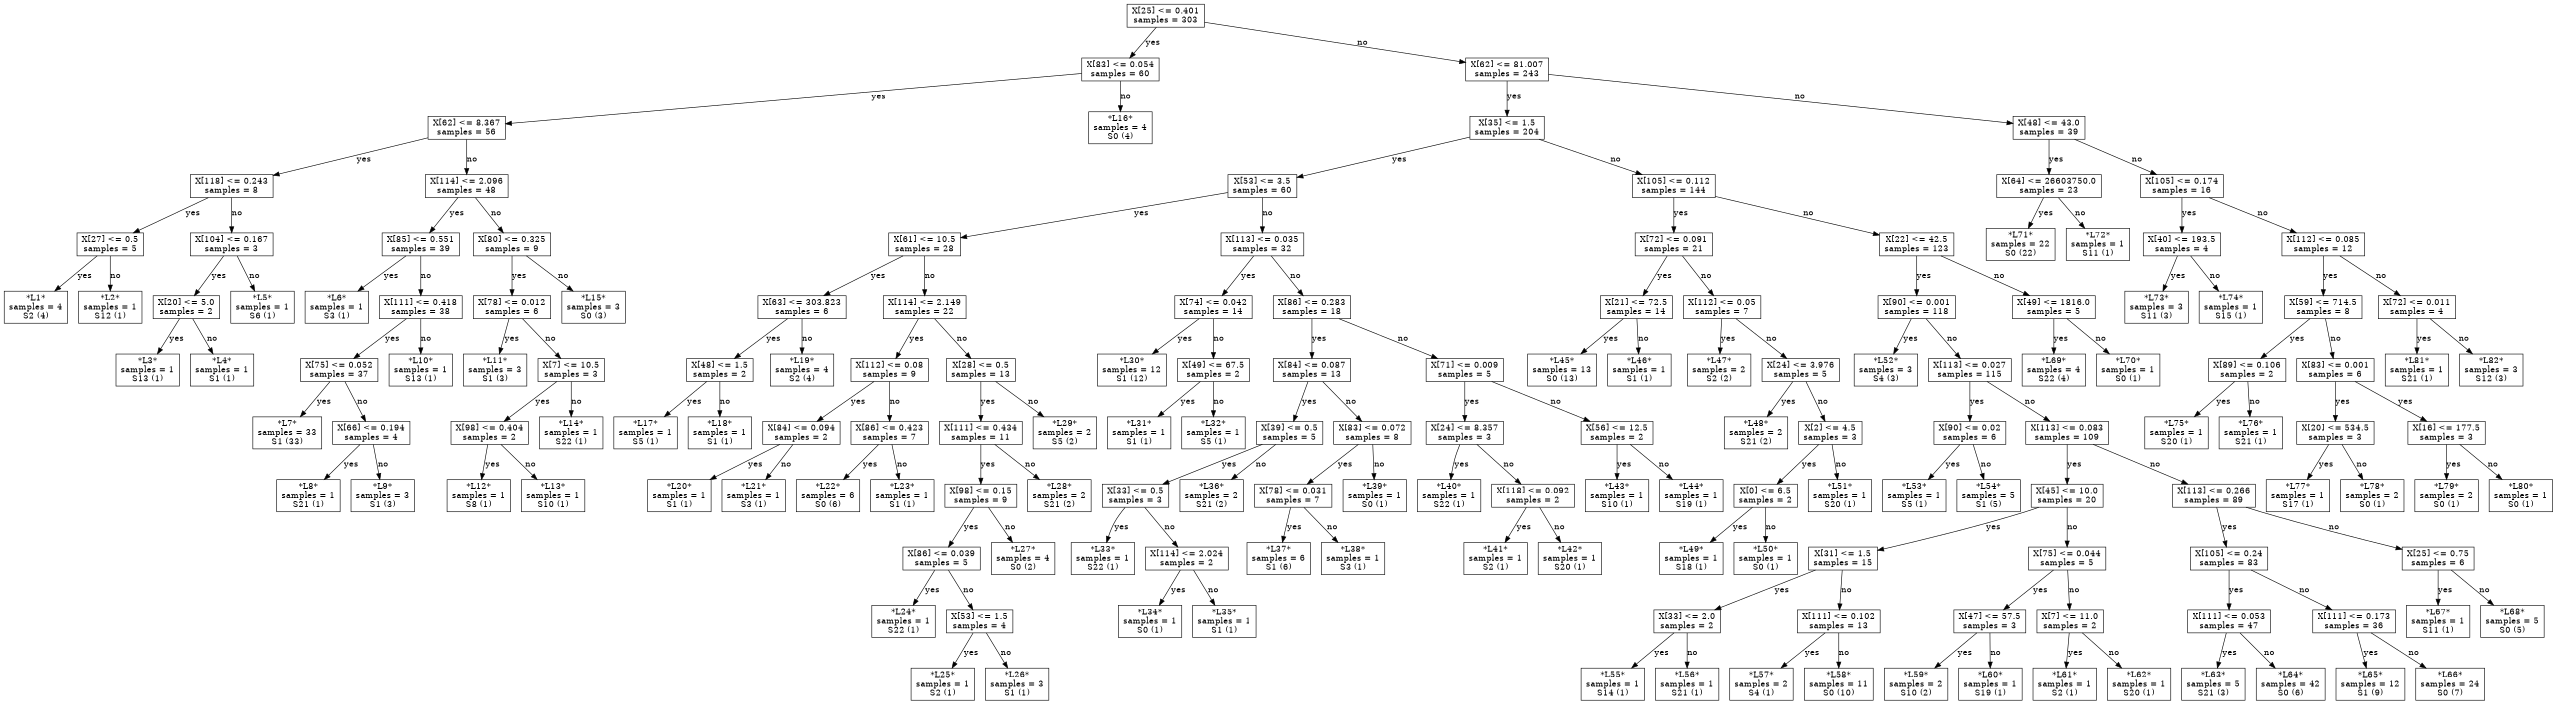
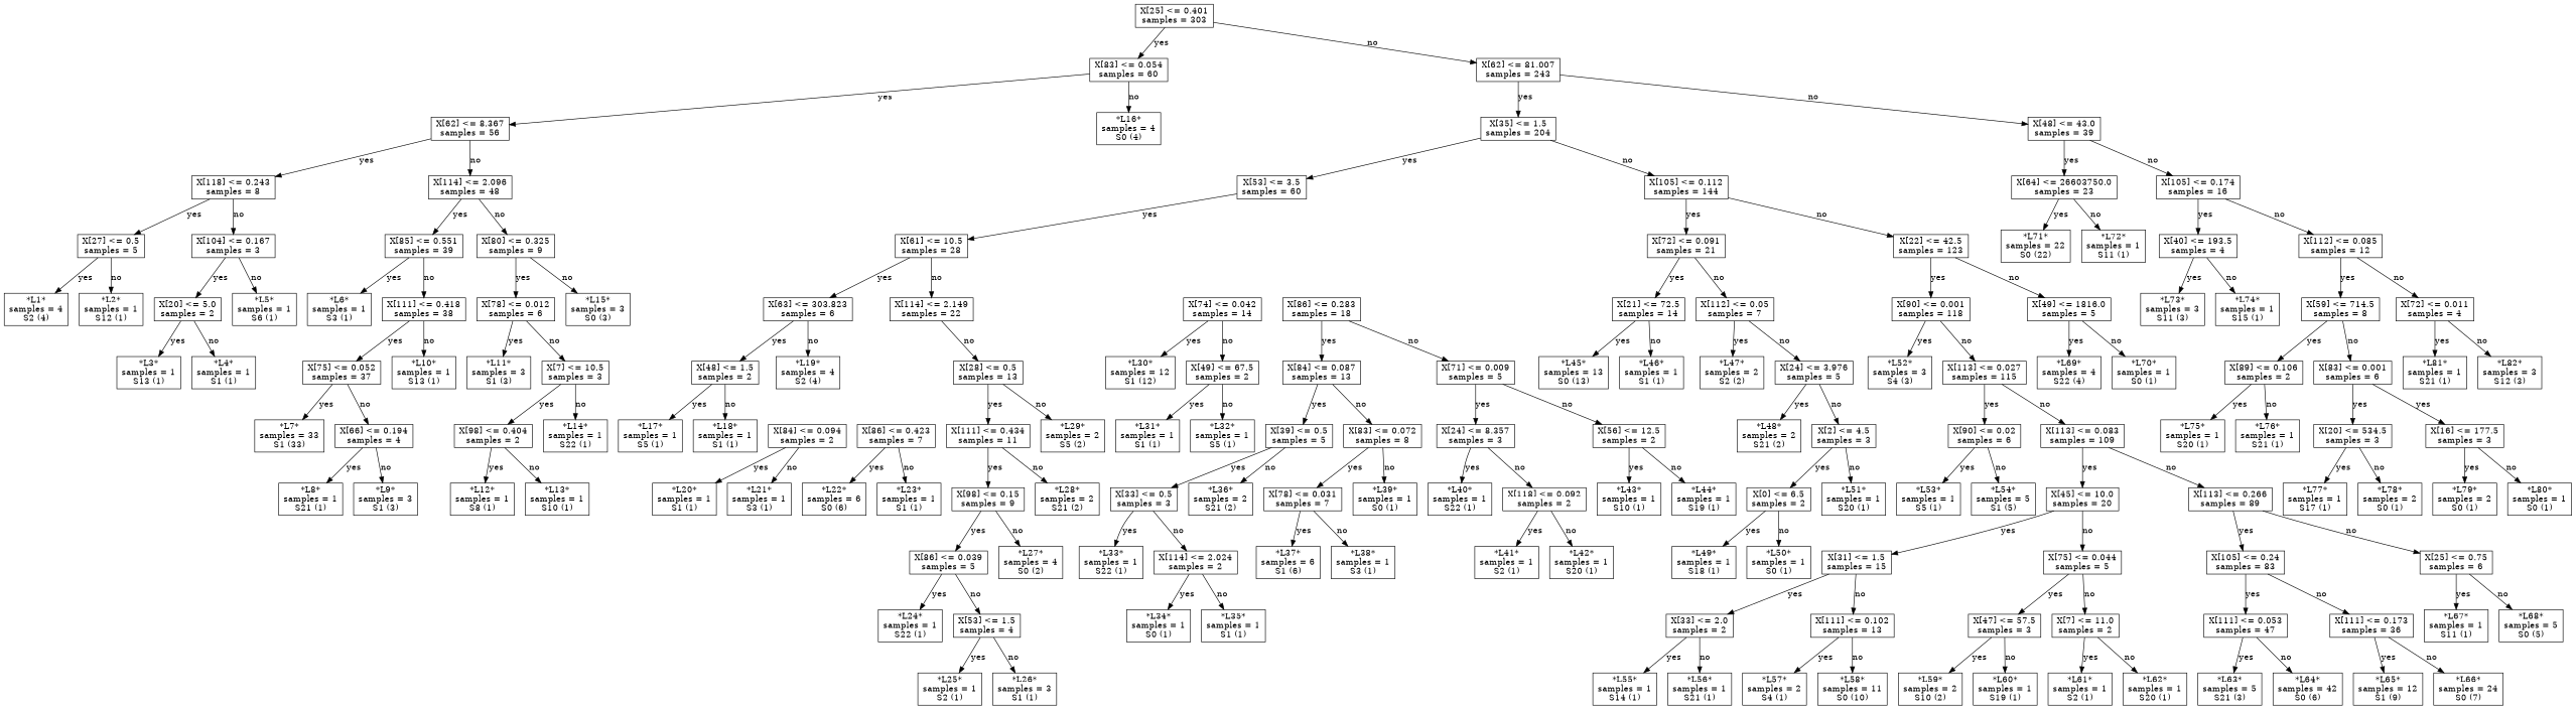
  digraph {
    node [shape=box]
    n1 [label="X[25] <= 0.401\nsamples = 303\n"]
    n2 [label="X[83] <= 0.054\nsamples = 60\n"]
    n3 [label="X[62] <= 81.007\nsamples = 243\n"]
    n4 [label="X[62] <= 8.367\nsamples = 56\n"]
    n5 [label="*L16*\nsamples = 4\nS0 (4)\n"]
    n6 [label="X[35] <= 1.5\nsamples = 204\n"]
    n7 [label="X[48] <= 43.0\nsamples = 39\n"]
    n8 [label="X[118] <= 0.243\nsamples = 8\n"]
    n9 [label="X[114] <= 2.096\nsamples = 48\n"]
    n10 [label="X[27] <= 0.5\nsamples = 5\n"]
    n11 [label="X[104] <= 0.167\nsamples = 3\n"]
    n12 [label="X[85] <= 0.551\nsamples = 39\n"]
    n13 [label="X[80] <= 0.325\nsamples = 9\n"]
    n14 [label="*L1*\nsamples = 4\nS2 (4)\n"]
    n15 [label="*L2*\nsamples = 1\nS12 (1)\n"]
    n16 [label="X[20] <= 5.0\nsamples = 2\n"]
    n17 [label="*L5*\nsamples = 1\nS6 (1)\n"]
    n18 [label="*L3*\nsamples = 1\nS13 (1)\n"]
    n19 [label="*L4*\nsamples = 1\nS1 (1)\n"]
    n20 [label="*L6*\nsamples = 1\nS3 (1)\n"]
    n21 [label="X[111] <= 0.418\nsamples = 38\n"]
    n22 [label="X[78] <= 0.012\nsamples = 6\n"]
    n23 [label="*L15*\nsamples = 3\nS0 (3)\n"]
    n24 [label="X[75] <= 0.052\nsamples = 37\n"]
    n25 [label="*L10*\nsamples = 1\nS13 (1)\n"]
    n26 [label="*L7*\nsamples = 33\nS1 (33)\n"]
    n27 [label="X[66] <= 0.194\nsamples = 4\n"]
    n28 [label="*L8*\nsamples = 1\nS21 (1)\n"]
    n29 [label="*L9*\nsamples = 3\nS1 (3)\n"]
    n30 [label="*L11*\nsamples = 3\nS1 (3)\n"]
    n31 [label="X[7] <= 10.5\nsamples = 3\n"]
    n32 [label="X[98] <= 0.404\nsamples = 2\n"]
    n33 [label="*L14*\nsamples = 1\nS22 (1)\n"]
    n34 [label="*L12*\nsamples = 1\nS8 (1)\n"]
    n35 [label="*L13*\nsamples = 1\nS10 (1)\n"]
    n36 [label="X[53] <= 3.5\nsamples = 60\n"]
    n37 [label="X[105] <= 0.112\nsamples = 144\n"]
    n38 [label="X[64] <= 26603750.0\nsamples = 23\n"]
    n39 [label="X[105] <= 0.174\nsamples = 16\n"]
    n40 [label="X[61] <= 10.5\nsamples = 28\n"]
-   n41 [label="X[113] <= 0.035\nsamples = 32\n"]
    n42 [label="X[72] <= 0.091\nsamples = 21\n"]
    n43 [label="X[22] <= 42.5\nsamples = 123\n"]
    n44 [label="X[63] <= 303.823\nsamples = 6\n"]
    n45 [label="X[114] <= 2.149\nsamples = 22\n"]
    n46 [label="X[74] <= 0.042\nsamples = 14\n"]
    n47 [label="X[86] <= 0.283\nsamples = 18\n"]
    n48 [label="X[48] <= 1.5\nsamples = 2\n"]
    n49 [label="*L19*\nsamples = 4\nS2 (4)\n"]
-   n50 [label="X[112] <= 0.08\nsamples = 9\n"]
    n51 [label="X[28] <= 0.5\nsamples = 13\n"]
    n52 [label="*L17*\nsamples = 1\nS5 (1)\n"]
    n53 [label="*L18*\nsamples = 1\nS1 (1)\n"]
    n54 [label="X[84] <= 0.094\nsamples = 2\n"]
    n55 [label="X[86] <= 0.423\nsamples = 7\n"]
    n56 [label="X[111] <= 0.434\nsamples = 11\n"]
    n57 [label="*L29*\nsamples = 2\nS5 (2)\n"]
    n58 [label="*L20*\nsamples = 1\nS1 (1)\n"]
    n59 [label="*L21*\nsamples = 1\nS3 (1)\n"]
    n60 [label="*L22*\nsamples = 6\nS0 (6)\n"]
    n61 [label="*L23*\nsamples = 1\nS1 (1)\n"]
    n62 [label="X[98] <= 0.15\nsamples = 9\n"]
    n63 [label="*L28*\nsamples = 2\nS21 (2)\n"]
    n64 [label="X[86] <= 0.039\nsamples = 5\n"]
    n65 [label="*L27*\nsamples = 4\nS0 (2)\n"]
    n66 [label="*L24*\nsamples = 1\nS22 (1)\n"]
    n67 [label="X[53] <= 1.5\nsamples = 4\n"]
    n68 [label="*L25*\nsamples = 1\nS2 (1)\n"]
    n69 [label="*L26*\nsamples = 3\nS1 (1)\n"]
    n70 [label="*L30*\nsamples = 12\nS1 (12)\n"]
    n71 [label="X[49] <= 67.5\nsamples = 2\n"]
    n72 [label="X[84] <= 0.087\nsamples = 13\n"]
    n73 [label="X[71] <= 0.009\nsamples = 5\n"]
    n74 [label="*L31*\nsamples = 1\nS1 (1)\n"]
    n75 [label="*L32*\nsamples = 1\nS5 (1)\n"]
    n76 [label="X[39] <= 0.5\nsamples = 5\n"]
    n77 [label="X[83] <= 0.072\nsamples = 8\n"]
    n78 [label="X[24] <= 8.357\nsamples = 3\n"]
    n79 [label="X[56] <= 12.5\nsamples = 2\n"]
    n80 [label="X[33] <= 0.5\nsamples = 3\n"]
    n81 [label="*L36*\nsamples = 2\nS21 (2)\n"]
    n82 [label="X[78] <= 0.031\nsamples = 7\n"]
    n83 [label="*L39*\nsamples = 1\nS0 (1)\n"]
    n84 [label="*L33*\nsamples = 1\nS22 (1)\n"]
    n85 [label="X[114] <= 2.024\nsamples = 2\n"]
    n86 [label="*L34*\nsamples = 1\nS0 (1)\n"]
    n87 [label="*L35*\nsamples = 1\nS1 (1)\n"]
    n88 [label="*L37*\nsamples = 6\nS1 (6)\n"]
    n89 [label="*L38*\nsamples = 1\nS3 (1)\n"]
    n90 [label="*L40*\nsamples = 1\nS22 (1)\n"]
    n91 [label="X[118] <= 0.092\nsamples = 2\n"]
    n92 [label="*L43*\nsamples = 1\nS10 (1)\n"]
    n93 [label="*L44*\nsamples = 1\nS19 (1)\n"]
    n94 [label="*L41*\nsamples = 1\nS2 (1)\n"]
    n95 [label="*L42*\nsamples = 1\nS20 (1)\n"]
    n96 [label="X[21] <= 72.5\nsamples = 14\n"]
    n97 [label="X[112] <= 0.05\nsamples = 7\n"]
    n98 [label="X[90] <= 0.001\nsamples = 118\n"]
    n99 [label="X[49] <= 1816.0\nsamples = 5\n"]
    n100 [label="*L45*\nsamples = 13\nS0 (13)\n"]
    n101 [label="*L46*\nsamples = 1\nS1 (1)\n"]
    n102 [label="*L47*\nsamples = 2\nS2 (2)\n"]
    n103 [label="X[24] <= 3.976\nsamples = 5\n"]
    n104 [label="*L48*\nsamples = 2\nS21 (2)\n"]
    n105 [label="X[2] <= 4.5\nsamples = 3\n"]
    n106 [label="X[0] <= 6.5\nsamples = 2\n"]
    n107 [label="*L51*\nsamples = 1\nS20 (1)\n"]
    n108 [label="*L49*\nsamples = 1\nS18 (1)\n"]
    n109 [label="*L50*\nsamples = 1\nS0 (1)\n"]
    n110 [label="*L52*\nsamples = 3\nS4 (3)\n"]
    n111 [label="X[113] <= 0.027\nsamples = 115\n"]
    n112 [label="*L69*\nsamples = 4\nS22 (4)\n"]
    n113 [label="*L70*\nsamples = 1\nS0 (1)\n"]
    n114 [label="X[90] <= 0.02\nsamples = 6\n"]
    n115 [label="X[113] <= 0.083\nsamples = 109\n"]
    n116 [label="*L53*\nsamples = 1\nS5 (1)\n"]
    n117 [label="*L54*\nsamples = 5\nS1 (5)\n"]
    n118 [label="X[45] <= 10.0\nsamples = 20\n"]
    n119 [label="X[113] <= 0.266\nsamples = 89\n"]
    n120 [label="X[31] <= 1.5\nsamples = 15\n"]
    n121 [label="X[75] <= 0.044\nsamples = 5\n"]
    n122 [label="X[105] <= 0.24\nsamples = 83\n"]
    n123 [label="X[25] <= 0.75\nsamples = 6\n"]
    n124 [label="X[33] <= 2.0\nsamples = 2\n"]
    n125 [label="X[111] <= 0.102\nsamples = 13\n"]
    n126 [label="X[47] <= 57.5\nsamples = 3\n"]
    n127 [label="X[7] <= 11.0\nsamples = 2\n"]
    n128 [label="*L55*\nsamples = 1\nS14 (1)\n"]
    n129 [label="*L56*\nsamples = 1\nS21 (1)\n"]
    n130 [label="*L57*\nsamples = 2\nS4 (1)\n"]
    n131 [label="*L58*\nsamples = 11\nS0 (10)\n"]
    n132 [label="*L59*\nsamples = 2\nS10 (2)\n"]
    n133 [label="*L60*\nsamples = 1\nS19 (1)\n"]
    n134 [label="*L61*\nsamples = 1\nS2 (1)\n"]
    n135 [label="*L62*\nsamples = 1\nS20 (1)\n"]
    n136 [label="X[111] <= 0.053\nsamples = 47\n"]
    n137 [label="X[111] <= 0.173\nsamples = 36\n"]
    n138 [label="*L67*\nsamples = 1\nS11 (1)\n"]
    n139 [label="*L68*\nsamples = 5\nS0 (5)\n"]
    n140 [label="*L63*\nsamples = 5\nS21 (3)\n"]
    n141 [label="*L64*\nsamples = 42\nS0 (6)\n"]
    n142 [label="*L65*\nsamples = 12\nS1 (9)\n"]
    n143 [label="*L66*\nsamples = 24\nS0 (7)\n"]
    n144 [label="*L71*\nsamples = 22\nS0 (22)\n"]
    n145 [label="*L72*\nsamples = 1\nS11 (1)\n"]
    n146 [label="X[40] <= 193.5\nsamples = 4\n"]
    n147 [label="X[112] <= 0.085\nsamples = 12\n"]
    n148 [label="*L73*\nsamples = 3\nS11 (3)\n"]
    n149 [label="*L74*\nsamples = 1\nS15 (1)\n"]
    n150 [label="X[59] <= 714.5\nsamples = 8\n"]
    n151 [label="X[72] <= 0.011\nsamples = 4\n"]
    n152 [label="X[89] <= 0.106\nsamples = 2\n"]
    n153 [label="X[83] <= 0.001\nsamples = 6\n"]
    n154 [label="*L81*\nsamples = 1\nS21 (1)\n"]
    n155 [label="*L82*\nsamples = 3\nS12 (3)\n"]
    n156 [label="*L75*\nsamples = 1\nS20 (1)\n"]
    n157 [label="*L76*\nsamples = 1\nS21 (1)\n"]
    n158 [label="X[20] <= 534.5\nsamples = 3\n"]
    n159 [label="X[16] <= 177.5\nsamples = 3\n"]
    n160 [label="*L77*\nsamples = 1\nS17 (1)\n"]
    n161 [label="*L78*\nsamples = 2\nS0 (1)\n"]
    n162 [label="*L79*\nsamples = 2\nS0 (1)\n"]
    n163 [label="*L80*\nsamples = 1\nS0 (1)\n"]
    n1 -> n2 [label=yes]
    n1 -> n3 [label=no]
    n2 -> n4 [label=yes]
    n2 -> n5 [label=no]
    n3 -> n6 [label=yes]
    n3 -> n7 [label=no]
    n4 -> n8 [label=yes]
    n4 -> n9 [label=no]
    n6 -> n36 [label=yes]
    n6 -> n37 [label=no]
    n7 -> n38 [label=yes]
    n7 -> n39 [label=no]
    n8 -> n10 [label=yes]
    n8 -> n11 [label=no]
    n9 -> n12 [label=yes]
    n9 -> n13 [label=no]
    n10 -> n14 [label=yes]
    n10 -> n15 [label=no]
    n11 -> n16 [label=yes]
    n11 -> n17 [label=no]
    n12 -> n20 [label=yes]
    n12 -> n21 [label=no]
    n13 -> n22 [label=yes]
    n13 -> n23 [label=no]
    n16 -> n18 [label=yes]
    n16 -> n19 [label=no]
    n21 -> n24 [label=yes]
    n21 -> n25 [label=no]
    n22 -> n30 [label=yes]
    n22 -> n31 [label=no]
    n24 -> n26 [label=yes]
    n24 -> n27 [label=no]
    n27 -> n28 [label=yes]
    n27 -> n29 [label=no]
    n31 -> n32 [label=yes]
    n31 -> n33 [label=no]
    n32 -> n34 [label=yes]
    n32 -> n35 [label=no]
    n36 -> n40 [label=yes]
-   n36 -> n41 [label=no]
    n37 -> n42 [label=yes]
    n37 -> n43 [label=no]
    n38 -> n144 [label=yes]
    n38 -> n145 [label=no]
    n39 -> n146 [label=yes]
    n39 -> n147 [label=no]
    n40 -> n44 [label=yes]
    n40 -> n45 [label=no]
-   n41 -> n46 [label=yes]
-   n41 -> n47 [label=no]
    n42 -> n96 [label=yes]
    n42 -> n97 [label=no]
    n43 -> n98 [label=yes]
    n43 -> n99 [label=no]
    n44 -> n48 [label=yes]
    n44 -> n49 [label=no]
-   n45 -> n50 [label=yes]
    n45 -> n51 [label=no]
    n46 -> n70 [label=yes]
    n46 -> n71 [label=no]
    n47 -> n72 [label=yes]
    n47 -> n73 [label=no]
    n48 -> n52 [label=yes]
    n48 -> n53 [label=no]
-   n50 -> n54 [label=yes]
-   n50 -> n55 [label=no]
    n51 -> n56 [label=yes]
    n51 -> n57 [label=no]
    n54 -> n58 [label=yes]
    n54 -> n59 [label=no]
    n55 -> n60 [label=yes]
    n55 -> n61 [label=no]
    n56 -> n62 [label=yes]
    n56 -> n63 [label=no]
    n62 -> n64 [label=yes]
    n62 -> n65 [label=no]
    n64 -> n66 [label=yes]
    n64 -> n67 [label=no]
    n67 -> n68 [label=yes]
    n67 -> n69 [label=no]
    n71 -> n74 [label=yes]
    n71 -> n75 [label=no]
    n72 -> n76 [label=yes]
    n72 -> n77 [label=no]
    n73 -> n78 [label=yes]
    n73 -> n79 [label=no]
    n76 -> n80 [label=yes]
    n76 -> n81 [label=no]
    n77 -> n82 [label=yes]
    n77 -> n83 [label=no]
    n78 -> n90 [label=yes]
    n78 -> n91 [label=no]
    n79 -> n92 [label=yes]
    n79 -> n93 [label=no]
    n80 -> n84 [label=yes]
    n80 -> n85 [label=no]
    n82 -> n88 [label=yes]
    n82 -> n89 [label=no]
    n85 -> n86 [label=yes]
    n85 -> n87 [label=no]
    n91 -> n94 [label=yes]
    n91 -> n95 [label=no]
    n96 -> n100 [label=yes]
    n96 -> n101 [label=no]
    n97 -> n102 [label=yes]
    n97 -> n103 [label=no]
    n98 -> n110 [label=yes]
    n98 -> n111 [label=no]
    n99 -> n112 [label=yes]
    n99 -> n113 [label=no]
    n103 -> n104 [label=yes]
    n103 -> n105 [label=no]
    n105 -> n106 [label=yes]
    n105 -> n107 [label=no]
    n106 -> n108 [label=yes]
    n106 -> n109 [label=no]
    n111 -> n114 [label=yes]
    n111 -> n115 [label=no]
    n114 -> n116 [label=yes]
    n114 -> n117 [label=no]
    n115 -> n118 [label=yes]
    n115 -> n119 [label=no]
    n118 -> n120 [label=yes]
    n118 -> n121 [label=no]
    n119 -> n122 [label=yes]
    n119 -> n123 [label=no]
    n120 -> n124 [label=yes]
    n120 -> n125 [label=no]
    n121 -> n126 [label=yes]
    n121 -> n127 [label=no]
    n122 -> n136 [label=yes]
    n122 -> n137 [label=no]
    n123 -> n138 [label=yes]
    n123 -> n139 [label=no]
    n124 -> n128 [label=yes]
    n124 -> n129 [label=no]
    n125 -> n130 [label=yes]
    n125 -> n131 [label=no]
    n126 -> n132 [label=yes]
    n126 -> n133 [label=no]
    n127 -> n134 [label=yes]
    n127 -> n135 [label=no]
    n136 -> n140 [label=yes]
    n136 -> n141 [label=no]
    n137 -> n142 [label=yes]
    n137 -> n143 [label=no]
    n146 -> n148 [label=yes]
    n146 -> n149 [label=no]
    n147 -> n150 [label=yes]
    n147 -> n151 [label=no]
    n150 -> n152 [label=yes]
    n150 -> n153 [label=no]
    n151 -> n154 [label=yes]
    n151 -> n155 [label=no]
    n152 -> n156 [label=yes]
    n152 -> n157 [label=no]
    n153 -> n158 [label=yes]
    n153 -> n159 [label=yes]
    n158 -> n160 [label=yes]
    n158 -> n161 [label=no]
    n159 -> n162 [label=yes]
    n159 -> n163 [label=no]
  }
